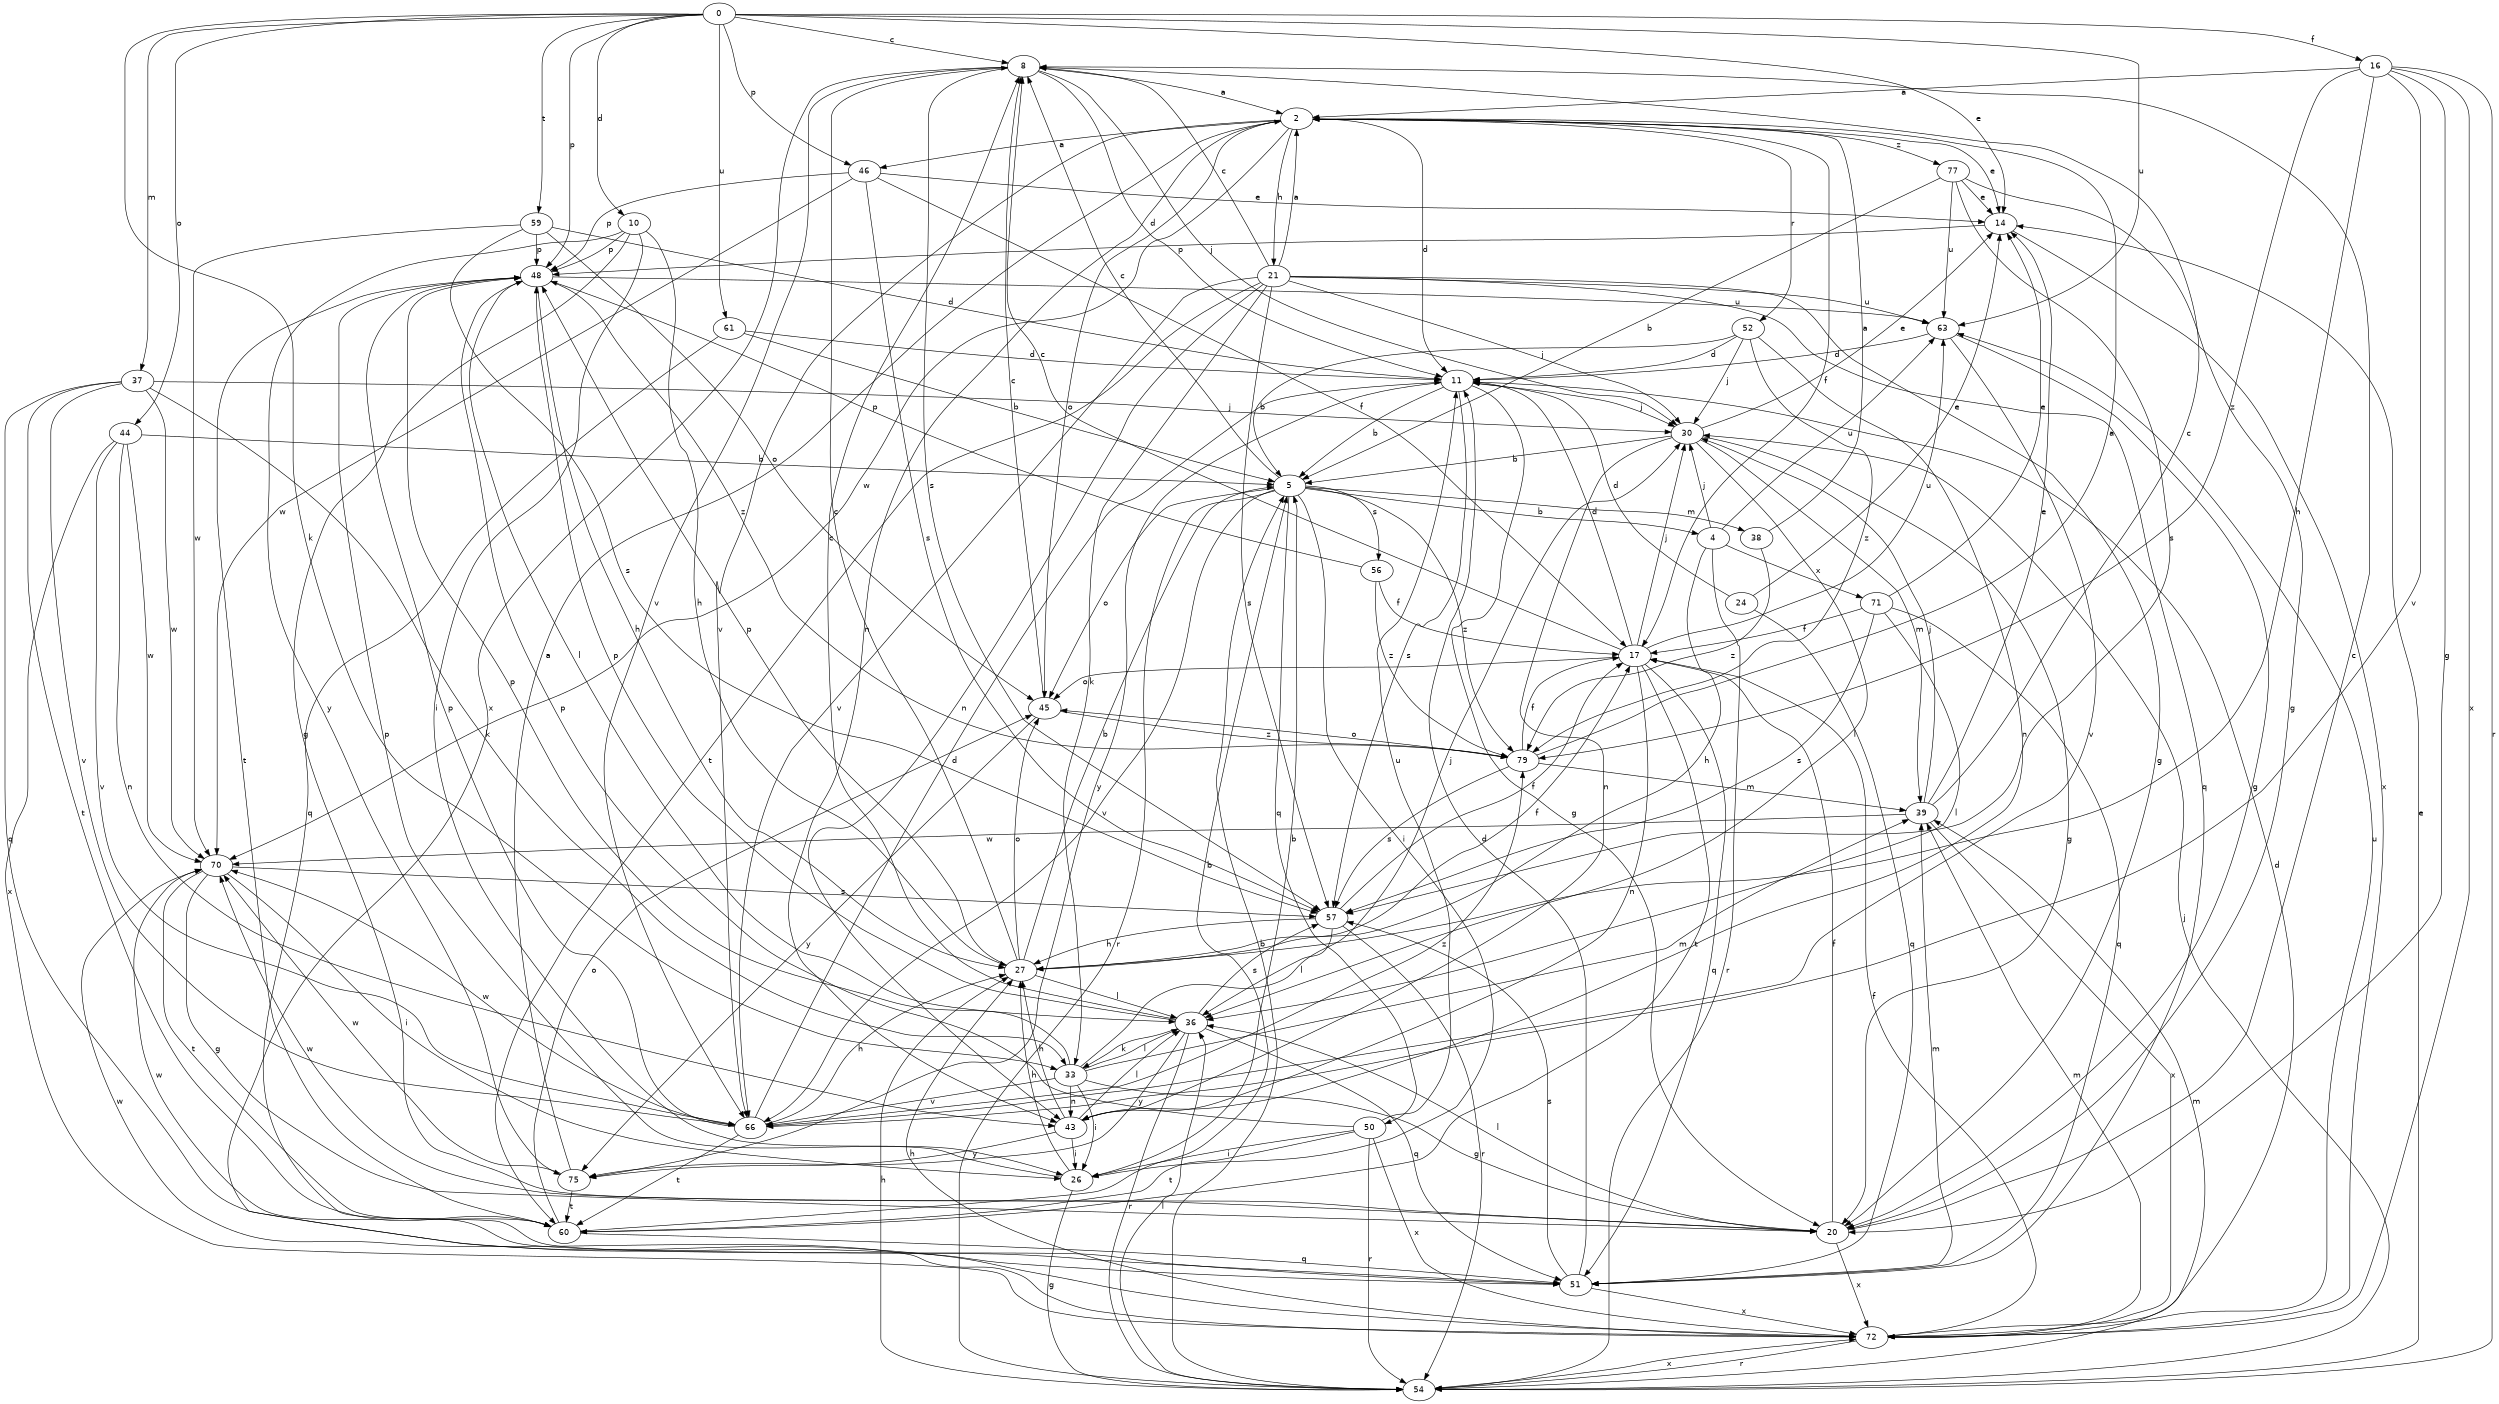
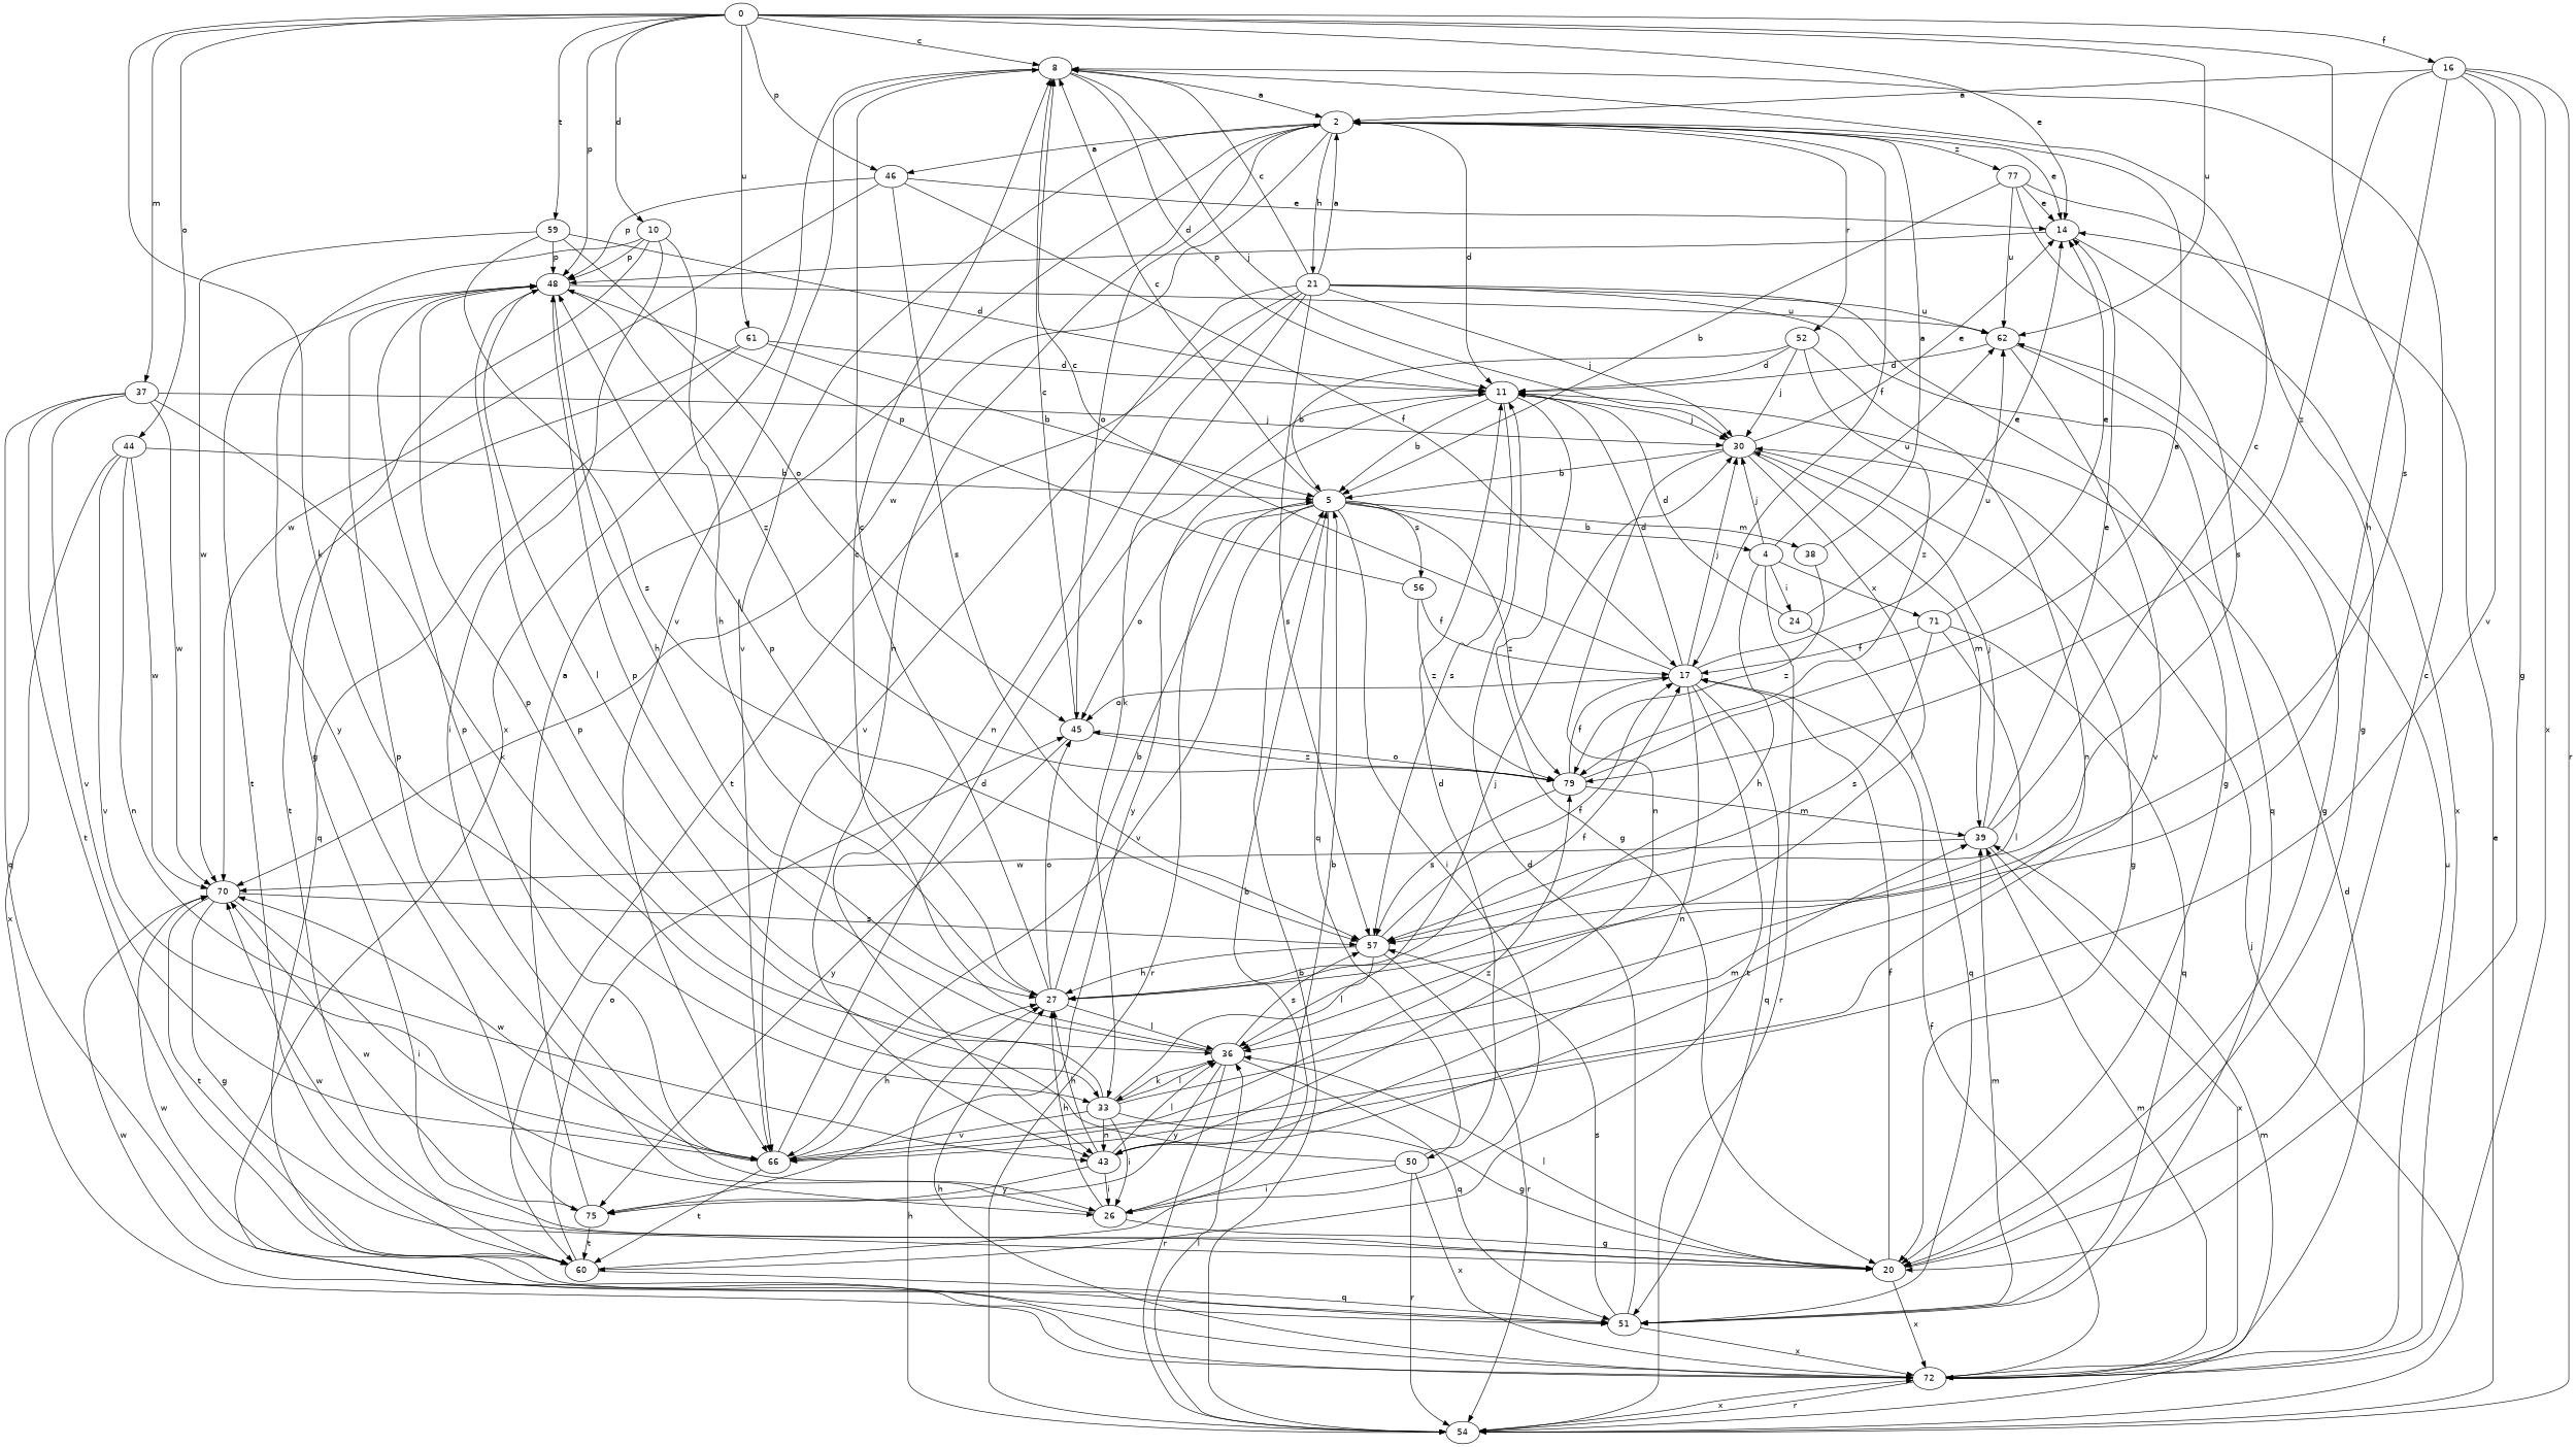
  strict digraph {
    fontname="DejaVu Sans"
    node [fontname="DejaVu Sans"]
    edge [fontname="DejaVu Sans"]
    0
    8
    10
    14
    16
    33
    37
    44
    46
    48
    59
    61
-   63
+   63 [label=62]
    2
    11
    66
    30
    57
    72
    n20 [label=27]
    26
    20
    75
    54
    79
    43
    36
    39
    70
    60
    51
    5
    17
    45
    21
    52
    77
    4
    24
    71
    38
    50
    56
    0 -> 8 [label=c]
    0 -> 10 [label=d]
    0 -> 14 [label=e]
    0 -> 16 [label=f]
    0 -> 33 [label=k]
    0 -> 37 [label=m]
    0 -> 44 [label=o]
    0 -> 46 [label=p]
    0 -> 48 [label=p]
    0 -> 59 [label=t]
    0 -> 61 [label=u]
    0 -> 63 [label=u]
    8 -> 2 [label=a]
    8 -> 11 [label=d]
    8 -> 66 [label=v]
    8 -> 30 [label=j]
-   8 -> 57 [label=s]
+   0 -> 57 [label=s]
    8 -> 72 [label=x]
    10 -> 48 [label=p]
    10 -> n20 [label=h]
    10 -> 26 [label=i]
    10 -> 20 [label=g]
    10 -> 75 [label=y]
    14 -> 48 [label=p]
    14 -> 72 [label=x]
    16 -> 2 [label=a]
    16 -> 66 [label=v]
    16 -> 72 [label=x]
    16 -> n20 [label=h]
    16 -> 20 [label=g]
    16 -> 54 [label=r]
    16 -> 79 [label=z]
    33 -> 48 [label=p]
    33 -> 66 [label=v]
    33 -> 30 [label=j]
    33 -> 26 [label=i]
    33 -> 20 [label=g]
    33 -> 43 [label=n]
    33 -> 36 [label=l]
    33 -> 39 [label=m]
    37 -> 33 [label=k]
    37 -> 66 [label=v]
    37 -> 30 [label=j]
    37 -> 70 [label=w]
    37 -> 60 [label=t]
    37 -> 51 [label=q]
    44 -> 66 [label=v]
    44 -> 72 [label=x]
    44 -> 43 [label=n]
    44 -> 70 [label=w]
    44 -> 5 [label=b]
    46 -> 14 [label=e]
    46 -> 48 [label=p]
    46 -> 57 [label=s]
    46 -> 70 [label=w]
    46 -> 17 [label=f]
    48 -> 63 [label=u]
    48 -> n20 [label=h]
    48 -> 79 [label=z]
    48 -> 36 [label=l]
    48 -> 60 [label=t]
    59 -> 48 [label=p]
    59 -> 11 [label=d]
    59 -> 57 [label=s]
    59 -> 70 [label=w]
    59 -> 45 [label=o]
    61 -> 11 [label=d]
-   50 -> 60 [label=t]
+   61 -> 60 [label=t]
    61 -> 51 [label=q]
    61 -> 5 [label=b]
    63 -> 11 [label=d]
    63 -> 66 [label=v]
    63 -> 20 [label=g]
    2 -> 14 [label=e]
    2 -> 46 [label=a]
    2 -> 11 [label=d]
    2 -> 66 [label=v]
    2 -> 43 [label=n]
    2 -> 70 [label=w]
    2 -> 17 [label=f]
    2 -> 45 [label=o]
    2 -> 21 [label=h]
    2 -> 52 [label=r]
    2 -> 77 [label=z]
    11 -> 30 [label=j]
    11 -> 57 [label=s]
    11 -> 20 [label=g]
    11 -> 75 [label=y]
    11 -> 5 [label=b]
    66 -> 48 [label=p]
    66 -> 11 [label=d]
    66 -> n20 [label=h]
    66 -> 79 [label=z]
    66 -> 70 [label=w]
    66 -> 60 [label=t]
    30 -> 14 [label=e]
    30 -> 20 [label=g]
    30 -> 43 [label=n]
    30 -> 36 [label=l]
    30 -> 39 [label=m]
    30 -> 5 [label=b]
    57 -> n20 [label=h]
    57 -> 54 [label=r]
    57 -> 36 [label=l]
    57 -> 17 [label=f]
    72 -> 63 [label=u]
    72 -> 11 [label=d]
    72 -> n20 [label=h]
    72 -> 54 [label=r]
    72 -> 39 [label=m]
    72 -> 70 [label=w]
    72 -> 17 [label=f]
    n20 -> 8 [label=c]
    n20 -> 48 [label=p]
    n20 -> 36 [label=l]
    n20 -> 5 [label=b]
    n20 -> 17 [label=f]
    n20 -> 45 [label=o]
    26 -> 48 [label=p]
    26 -> n20 [label=h]
-   26 -> 54 [label=g]
+   26 -> 20 [label=g]
    26 -> 5 [label=b]
    20 -> 8 [label=c]
    20 -> 72 [label=x]
    20 -> 36 [label=l]
    20 -> 70 [label=w]
    20 -> 17 [label=f]
    75 -> 2 [label=a]
    75 -> 70 [label=w]
    75 -> 60 [label=t]
    54 -> 14 [label=e]
    54 -> 30 [label=j]
    54 -> 72 [label=x]
    54 -> n20 [label=h]
    54 -> 36 [label=l]
    54 -> 39 [label=m]
    54 -> 5 [label=b]
    79 -> 2 [label=a]
    79 -> 57 [label=s]
    79 -> 39 [label=m]
    79 -> 17 [label=f]
    79 -> 45 [label=o]
    43 -> n20 [label=h]
    43 -> 26 [label=i]
    43 -> 75 [label=y]
    43 -> 36 [label=l]
    36 -> 8 [label=c]
    36 -> 33 [label=k]
    36 -> 48 [label=p]
    36 -> 57 [label=s]
    36 -> 75 [label=y]
    36 -> 54 [label=r]
    36 -> 51 [label=q]
    39 -> 8 [label=c]
    39 -> 14 [label=e]
    39 -> 30 [label=j]
    39 -> 72 [label=x]
    39 -> 70 [label=w]
    70 -> 57 [label=s]
    70 -> 26 [label=i]
    70 -> 20 [label=g]
    70 -> 60 [label=t]
    60 -> 51 [label=q]
    60 -> 5 [label=b]
    60 -> 45 [label=o]
    51 -> 11 [label=d]
    51 -> 57 [label=s]
    51 -> 72 [label=x]
    51 -> 39 [label=m]
    51 -> 70 [label=w]
    5 -> 8 [label=c]
    5 -> 66 [label=v]
    5 -> 26 [label=i]
    5 -> 54 [label=r]
    5 -> 79 [label=z]
    5 -> 45 [label=o]
    5 -> 4 [label=b]
    5 -> 38 [label=m]
    5 -> 50 [label=q]
    5 -> 56 [label=s]
    17 -> 8 [label=c]
    17 -> 63 [label=u]
    17 -> 11 [label=d]
    17 -> 30 [label=j]
    17 -> 43 [label=n]
    17 -> 60 [label=t]
    17 -> 51 [label=q]
    17 -> 45 [label=o]
    45 -> 8 [label=c]
    45 -> 75 [label=y]
    45 -> 79 [label=z]
    21 -> 8 [label=c]
    21 -> 33 [label=k]
    21 -> 63 [label=u]
    21 -> 2 [label=a]
    21 -> 66 [label=v]
    21 -> 30 [label=j]
    21 -> 57 [label=s]
    21 -> 20 [label=g]
    21 -> 43 [label=n]
    21 -> 60 [label=t]
    21 -> 51 [label=q]
    52 -> 11 [label=d]
    52 -> 30 [label=j]
    52 -> 79 [label=z]
    52 -> 43 [label=n]
    52 -> 5 [label=b]
    77 -> 14 [label=e]
    77 -> 63 [label=u]
    77 -> 57 [label=s]
    77 -> 20 [label=g]
    77 -> 5 [label=b]
    4 -> 63 [label=u]
    4 -> 30 [label=j]
    4 -> n20 [label=h]
    4 -> 54 [label=r]
+   4 -> 24 [label=i]
    4 -> 71 [label=x]
    24 -> 14 [label=e]
    24 -> 11 [label=d]
    24 -> 51 [label=q]
    71 -> 14 [label=e]
    71 -> 57 [label=s]
    71 -> 36 [label=l]
    71 -> 51 [label=q]
    71 -> 17 [label=f]
    38 -> 2 [label=a]
    38 -> 79 [label=z]
    50 -> 48 [label=p]
-   50 -> 11 [label=u]
+   50 -> 11 [label=d]
    50 -> 72 [label=x]
    50 -> 26 [label=i]
    50 -> 54 [label=r]
    56 -> 48 [label=p]
    56 -> 79 [label=z]
    56 -> 17 [label=f]
  }
